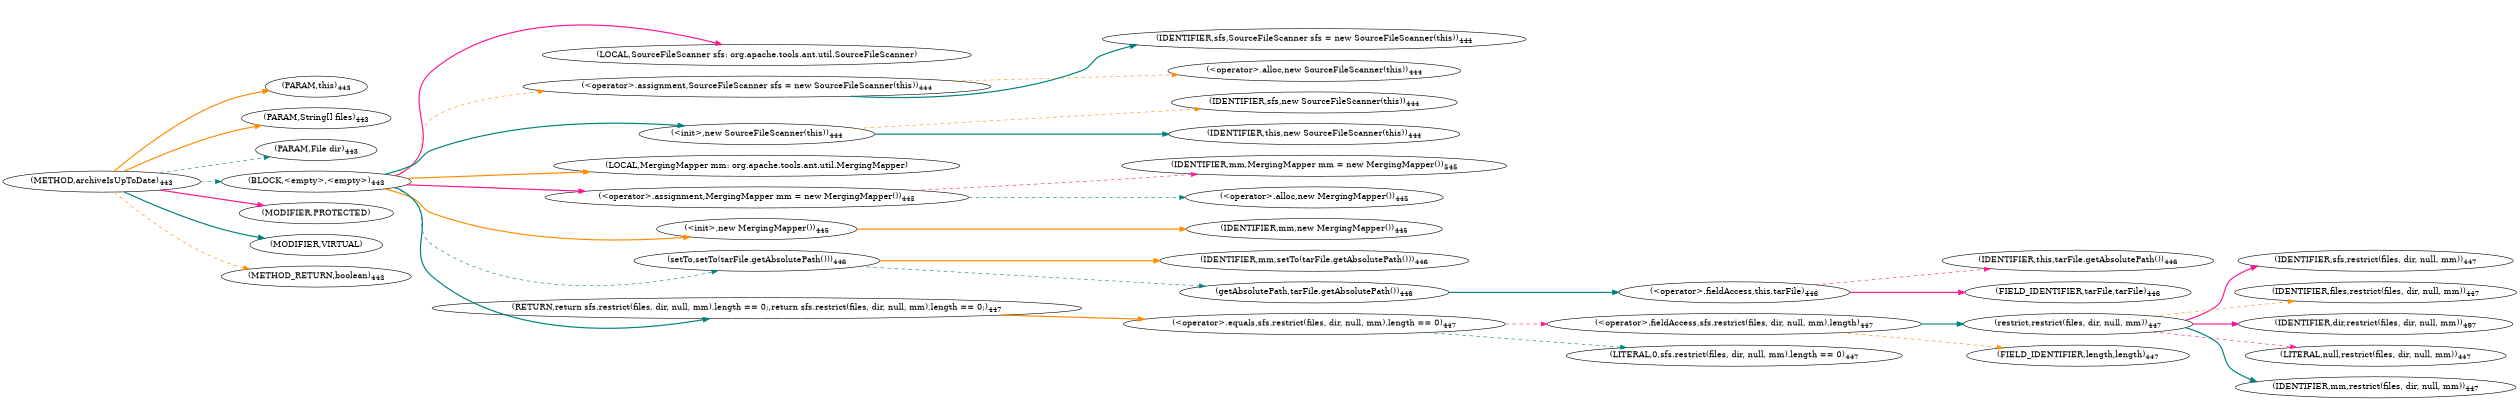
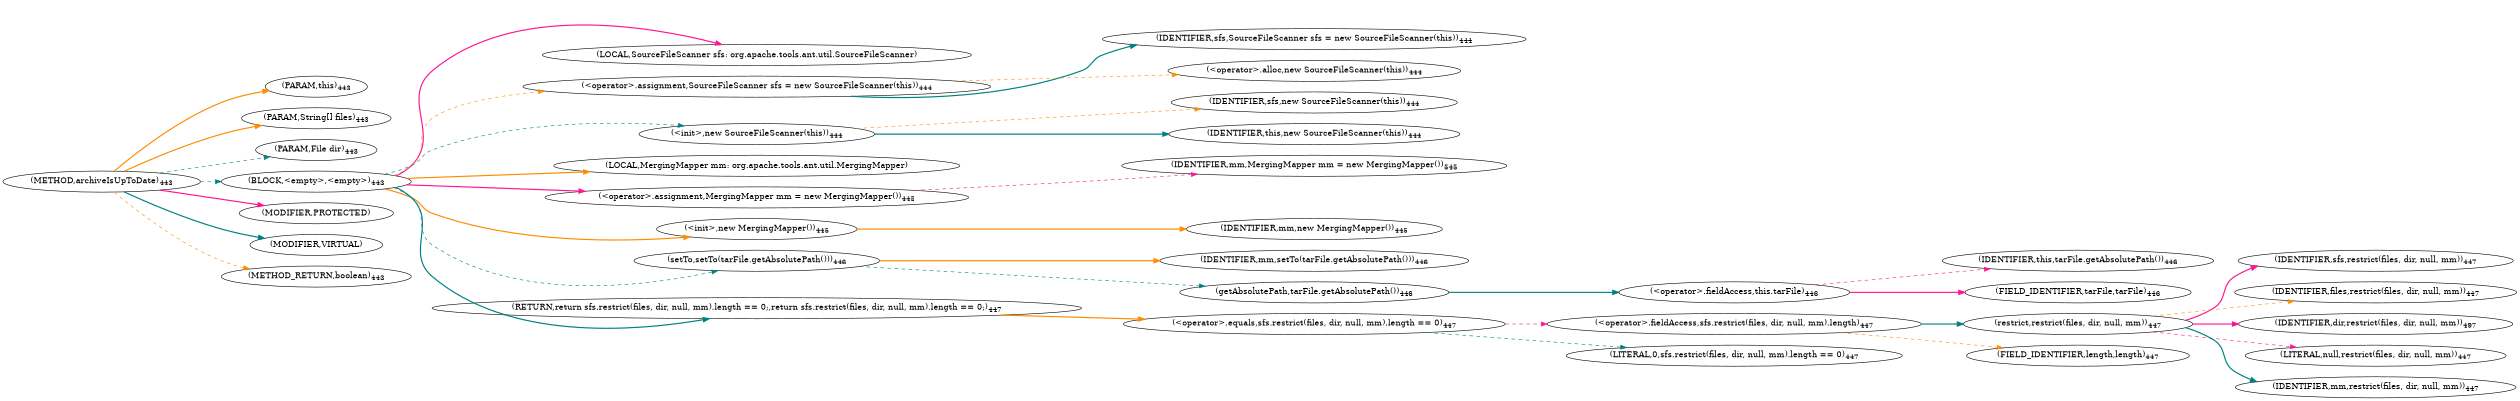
  digraph {
    rankdir=LR
    edge [color=teal style=bold]
    n1 [label=<(METHOD,archiveIsUpToDate)<SUB>443</SUB>>]
    n2 [label=<(PARAM,this)<SUB>443</SUB>>]
    n3 [label=<(PARAM,String[] files)<SUB>443</SUB>>]
    n4 [label=<(PARAM,File dir)<SUB>443</SUB>>]
    n5 [label=<(BLOCK,&lt;empty&gt;,&lt;empty&gt;)<SUB>443</SUB>>]
    n6 [label=<(MODIFIER,PROTECTED)>]
    n7 [label=<(MODIFIER,VIRTUAL)>]
    n8 [label=<(METHOD_RETURN,boolean)<SUB>443</SUB>>]
    n9 [label=<(LOCAL,SourceFileScanner sfs: org.apache.tools.ant.util.SourceFileScanner)>]
    n10 [label=<(&lt;operator&gt;.assignment,SourceFileScanner sfs = new SourceFileScanner(this))<SUB>444</SUB>>]
    n11 [label=<(&lt;init&gt;,new SourceFileScanner(this))<SUB>444</SUB>>]
    n12 [label=<(LOCAL,MergingMapper mm: org.apache.tools.ant.util.MergingMapper)>]
    n13 [label=<(&lt;operator&gt;.assignment,MergingMapper mm = new MergingMapper())<SUB>445</SUB>>]
    n14 [label=<(&lt;init&gt;,new MergingMapper())<SUB>445</SUB>>]
    n15 [label=<(setTo,setTo(tarFile.getAbsolutePath()))<SUB>446</SUB>>]
    n16 [label=<(RETURN,return sfs.restrict(files, dir, null, mm).length == 0;,return sfs.restrict(files, dir, null, mm).length == 0;)<SUB>447</SUB>>]
    n17 [label=<(IDENTIFIER,sfs,SourceFileScanner sfs = new SourceFileScanner(this))<SUB>444</SUB>>]
    n18 [label=<(&lt;operator&gt;.alloc,new SourceFileScanner(this))<SUB>444</SUB>>]
    n19 [label=<(IDENTIFIER,sfs,new SourceFileScanner(this))<SUB>444</SUB>>]
    n20 [label=<(IDENTIFIER,this,new SourceFileScanner(this))<SUB>444</SUB>>]
    n21 [label=<(IDENTIFIER,mm,MergingMapper mm = new MergingMapper())<SUB>545</SUB>>]
-   n22 [label=<(&lt;operator&gt;.alloc,new MergingMapper())<SUB>445</SUB>>]
    n23 [label=<(IDENTIFIER,mm,new MergingMapper())<SUB>445</SUB>>]
    n24 [label=<(IDENTIFIER,mm,setTo(tarFile.getAbsolutePath()))<SUB>446</SUB>>]
    n25 [label=<(getAbsolutePath,tarFile.getAbsolutePath())<SUB>446</SUB>>]
    n26 [label=<(&lt;operator&gt;.equals,sfs.restrict(files, dir, null, mm).length == 0)<SUB>447</SUB>>]
    n27 [label=<(&lt;operator&gt;.fieldAccess,this.tarFile)<SUB>446</SUB>>]
    n28 [label=<(IDENTIFIER,this,tarFile.getAbsolutePath())<SUB>446</SUB>>]
    n29 [label=<(FIELD_IDENTIFIER,tarFile,tarFile)<SUB>446</SUB>>]
    n30 [label=<(&lt;operator&gt;.fieldAccess,sfs.restrict(files, dir, null, mm).length)<SUB>447</SUB>>]
    n31 [label=<(LITERAL,0,sfs.restrict(files, dir, null, mm).length == 0)<SUB>447</SUB>>]
    n32 [label=<(restrict,restrict(files, dir, null, mm))<SUB>447</SUB>>]
    n33 [label=<(FIELD_IDENTIFIER,length,length)<SUB>447</SUB>>]
    n34 [label=<(IDENTIFIER,sfs,restrict(files, dir, null, mm))<SUB>447</SUB>>]
    n35 [label=<(IDENTIFIER,files,restrict(files, dir, null, mm))<SUB>447</SUB>>]
    n36 [label=<(IDENTIFIER,dir,restrict(files, dir, null, mm))<SUB>497</SUB>>]
    n37 [label=<(LITERAL,null,restrict(files, dir, null, mm))<SUB>447</SUB>>]
    n38 [label=<(IDENTIFIER,mm,restrict(files, dir, null, mm))<SUB>447</SUB>>]
    n1 -> n2 [color=darkorange]
    n1 -> n3 [color=darkorange]
    n1 -> n4 [style=dashed]
    n1 -> n5 [style=dashed]
    n1 -> n6 [color=deeppink]
    n1 -> n7
    n1 -> n8 [color=darkorange style=dashed]
    n5 -> n9 [color=deeppink]
    n5 -> n10 [color=darkorange style=dashed]
-   n5 -> n11
+   n5 -> n11 [style=dashed]
    n5 -> n12 [color=darkorange]
    n5 -> n13 [color=deeppink]
    n5 -> n14 [color=darkorange]
    n5 -> n15 [style=dashed]
    n5 -> n16
    n10 -> n17
    n10 -> n18 [color=darkorange style=dashed]
    n11 -> n19 [color=darkorange style=dashed]
    n11 -> n20
    n13 -> n21 [color=deeppink style=dashed]
-   n13 -> n22 [style=dashed]
    n14 -> n23 [color=darkorange]
    n15 -> n24 [color=darkorange]
    n15 -> n25 [style=dashed]
    n16 -> n26 [color=darkorange]
    n25 -> n27
    n26 -> n30 [color=deeppink style=dashed]
    n26 -> n31 [style=dashed]
    n27 -> n28 [color=deeppink style=dashed]
    n27 -> n29 [color=deeppink]
    n30 -> n32
    n30 -> n33 [color=darkorange style=dashed]
    n32 -> n34 [color=deeppink]
    n32 -> n35 [color=darkorange style=dashed]
    n32 -> n36 [color=deeppink]
    n32 -> n37 [color=deeppink style=dashed]
    n32 -> n38
  }
